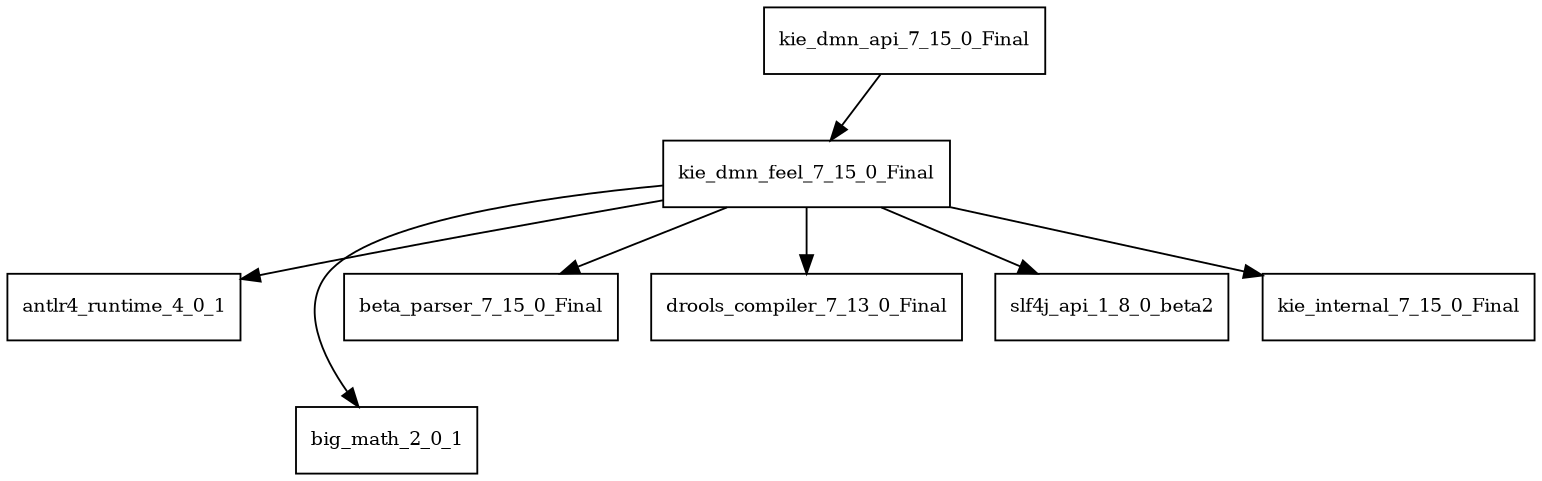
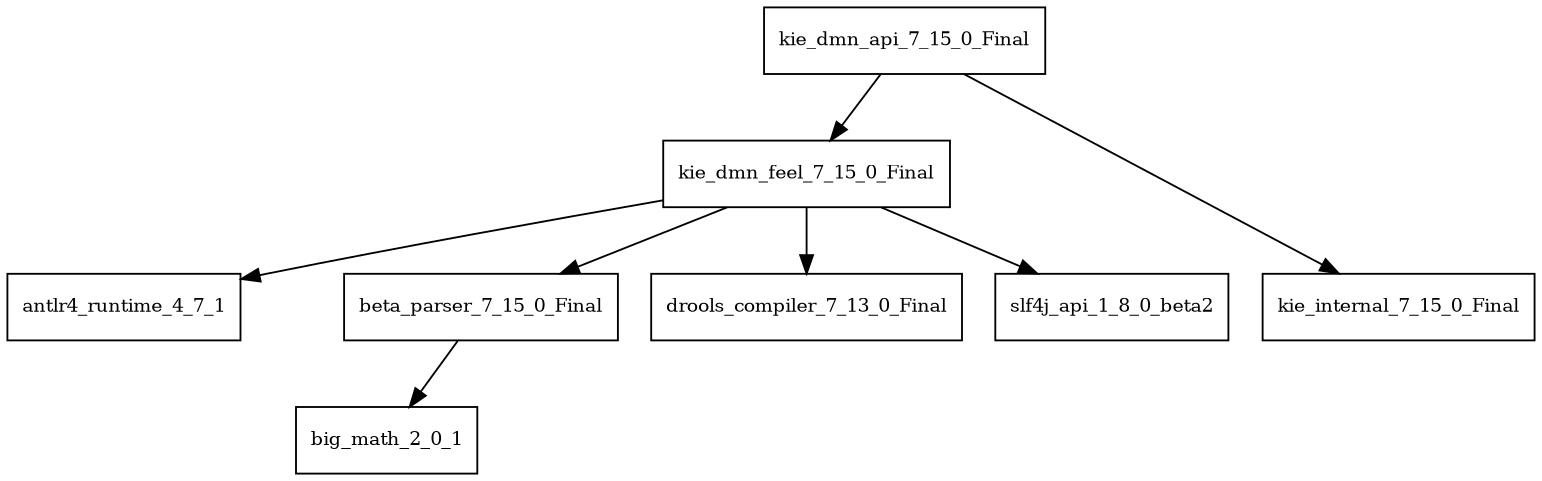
  digraph {
    node [fontsize=10.0 shape=box]
    kie_dmn_feel_7_15_0_Final
-   antlr4_runtime_4_7_1 [label=antlr4_runtime_4_0_1]
+   antlr4_runtime_4_7_1
    big_math_2_0_1
    n4 [label=beta_parser_7_15_0_Final]
    n5 [label=drools_compiler_7_13_0_Final]
    kie_internal_7_15_0_Final
    slf4j_api_1_8_0_beta2
    kie_dmn_api_7_15_0_Final
    kie_dmn_feel_7_15_0_Final -> antlr4_runtime_4_7_1
-   kie_dmn_feel_7_15_0_Final -> big_math_2_0_1
+   n4 -> big_math_2_0_1
    kie_dmn_feel_7_15_0_Final -> n4
    kie_dmn_feel_7_15_0_Final -> n5
-   kie_dmn_feel_7_15_0_Final -> kie_internal_7_15_0_Final
+   kie_dmn_api_7_15_0_Final -> kie_internal_7_15_0_Final
    kie_dmn_feel_7_15_0_Final -> slf4j_api_1_8_0_beta2
    kie_dmn_api_7_15_0_Final -> kie_dmn_feel_7_15_0_Final
  }
